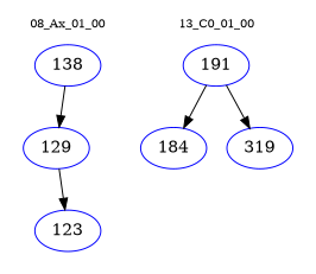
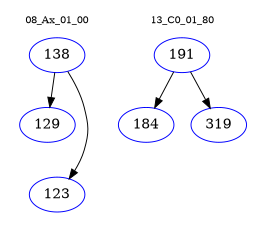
  digraph {
    node [color=blue]
    edge [color=black]
    n1 [label=138]
    n2 [label=129]
    n3 [label=123]
    n4 [label=191]
    n5 [label=184]
    n6 [label=319]
    subgraph cluster_1 {
      color=white
      fontsize=10
      label="08_Ax_01_00"
      n1
      n2
      n3
    }
    subgraph cluster_2 {
      color=white
      fontsize=10
-     label="13_C0_01_00"
+     label="13_C0_01_80"
      n4
      n5
      n6
    }
    n1 -> n2
-   n2 -> n3
+   n1 -> n3
    n4 -> n5
    n4 -> n6
  }
